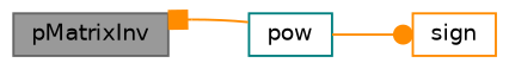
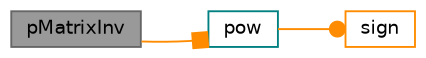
  digraph {
    rankdir=LR
    node [fillcolor=white fontname=Helvetica fontsize=10 shape=box style=filled]
    edge [color=darkorange fontname=Helvetica fontsize=10 labelfontname=Helvetica labelfontsize=10 style=solid]
    n1 [color=gray40 fillcolor=grey60 fontcolor=black height=0.2 label=pMatrixInv width=0.4]
    n2 [color=teal height=0.2 label=pow width=0.4]
    n3 [color=darkorange height=0.2 label=sign width=0.4]
-   n2 -> n1 [arrowhead=box]
+   n1 -> n2 [arrowhead=box]
    n2 -> n3 [arrowhead=dot]
  }
